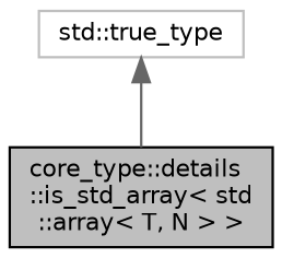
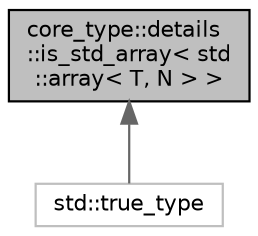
  digraph {
    node [fontname=Helvetica fontsize=10 shape=record style=filled]
    n1 [color=black fillcolor=grey75 fontcolor=black height=0.2 label="core_type::details\l::is_std_array\< std\l::array\< T, N \> \>" width=0.4]
    n2 [color=grey75 fillcolor=white height=0.2 label="std::true_type" width=0.4]
-   n2 -> n1 [color=gray40 dir=back fontname=Helvetica fontsize=10 labelfontname=Helvetica labelfontsize=10 style=solid]
+   n1 -> n2 [color=gray40 dir=back fontname=Helvetica fontsize=10 labelfontname=Helvetica labelfontsize=10 style=solid]
  }
